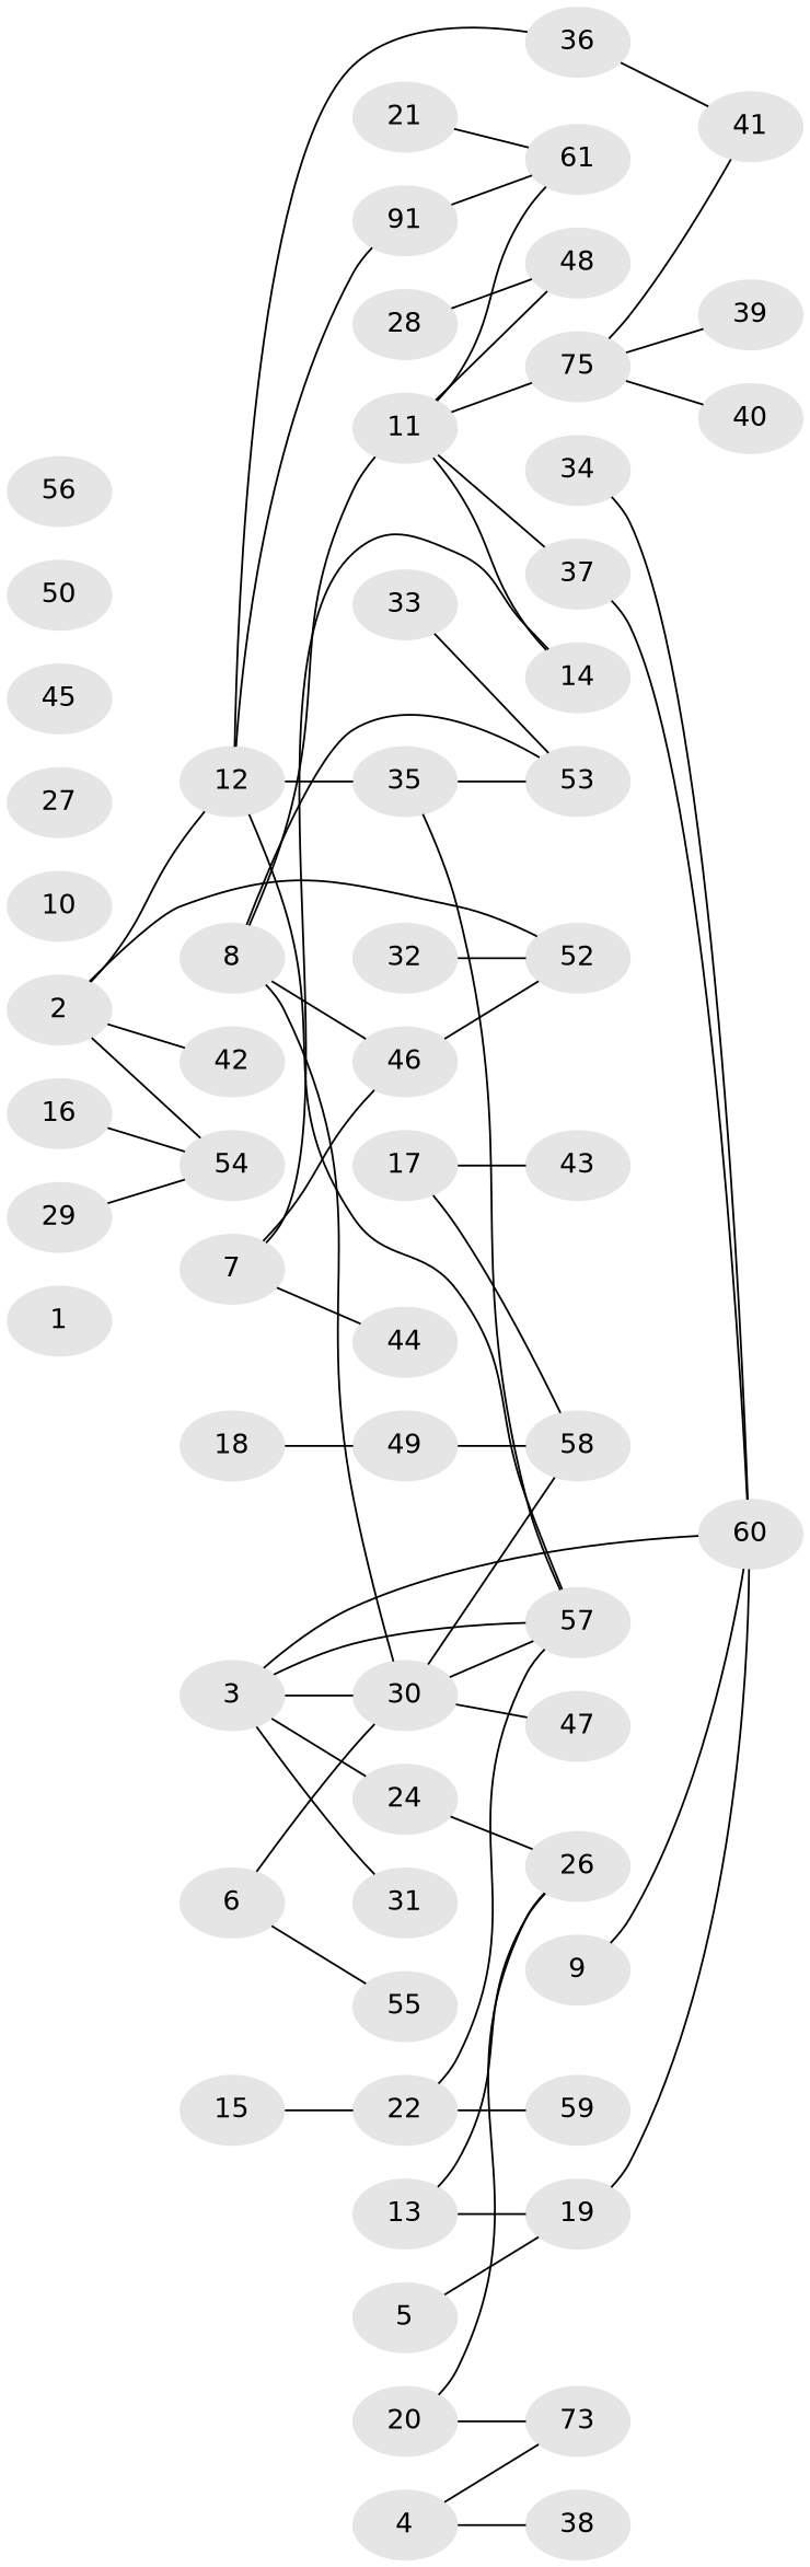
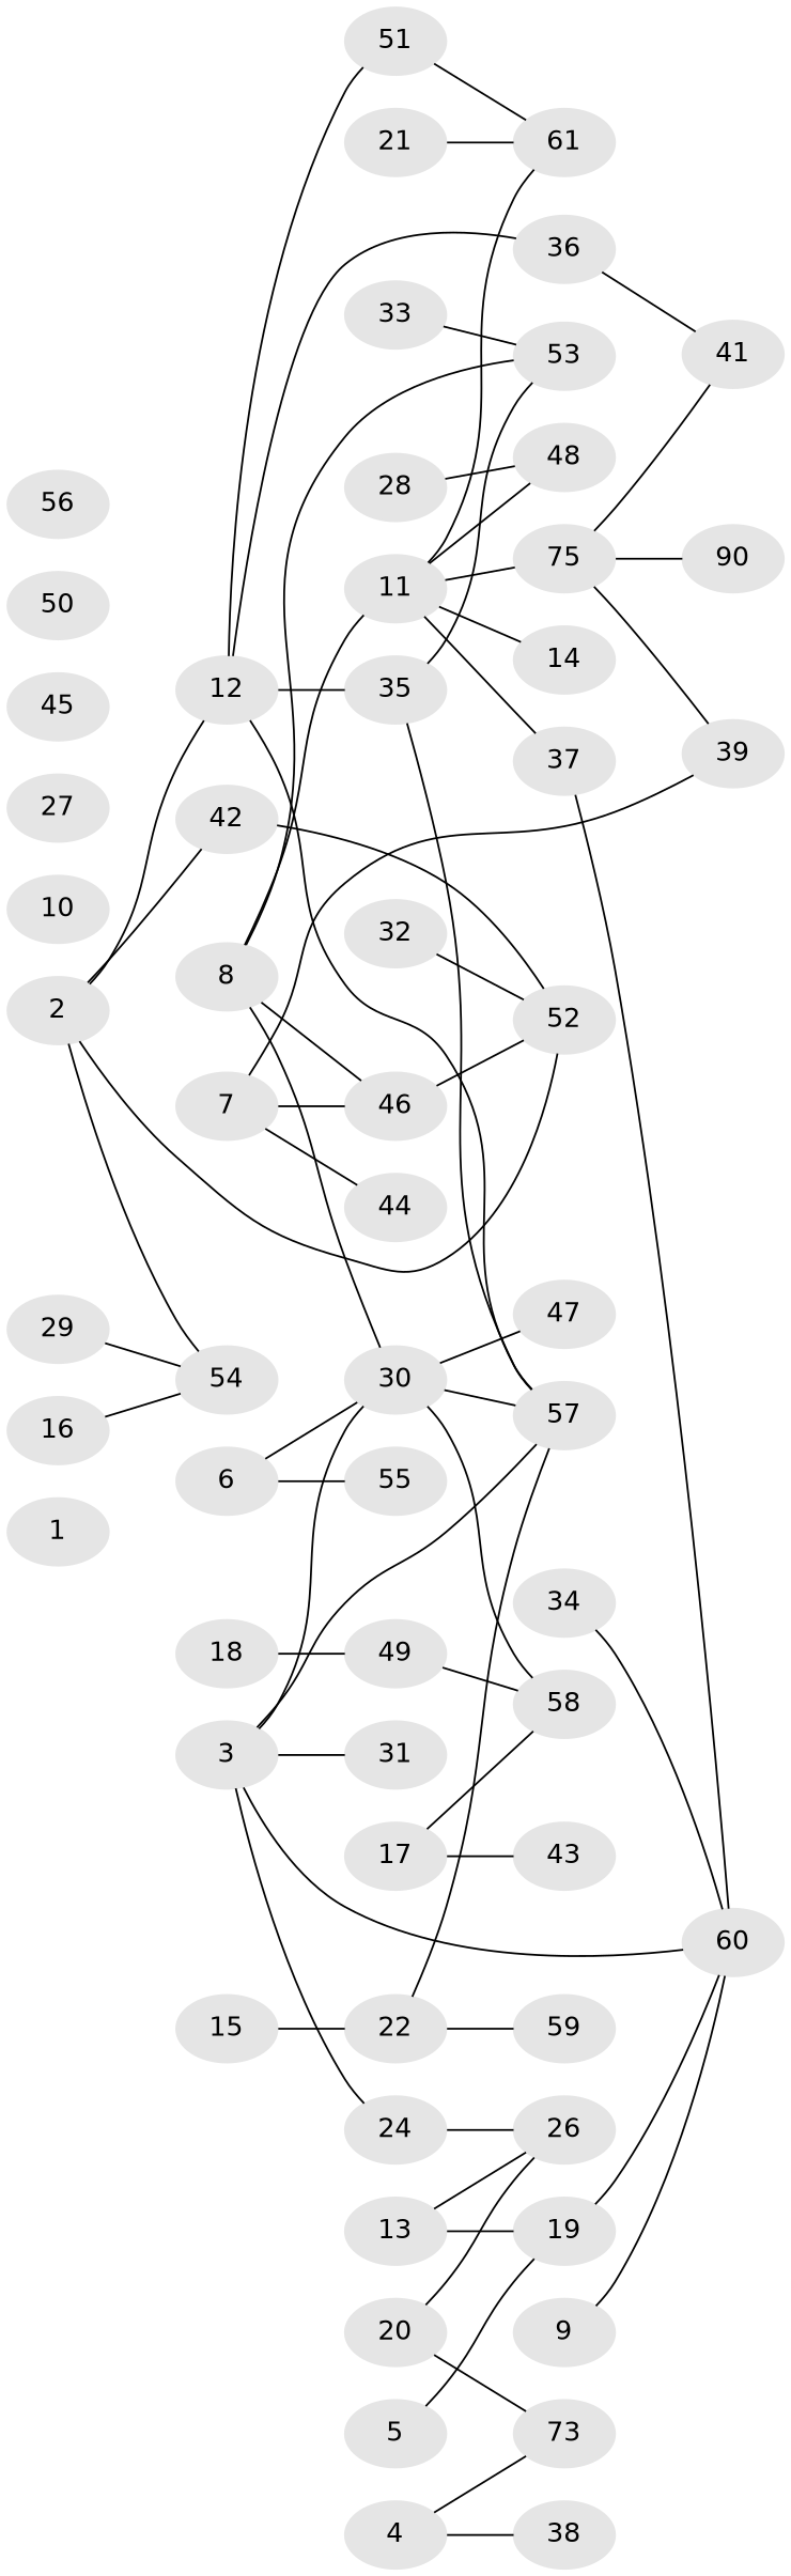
  graph {
    fontname="DejaVu Sans"
    rankdir=LR
    node [color=gray90 fontname="DejaVu Sans" style=filled]
    edge [fontname="DejaVu Sans"]
    1
    2
    12
    42
    52
    54
    57
    35
    36
-   51 [label=91]
+   51
    3
    24
    30
    31
    60
    26
    58
    47
    n19 [label=73]
    4
    38
    5
    19
    6
    55
    7
    14
    44
    46
    8
    11
    53
    n33 [label=75]
    37
    48
    61
    9
    10
    39
-   40
+   40 [label=90]
    41
    13
    15
    22
    59
    16
    17
    43
    18
    49
    20
    21
    27
    28
    29
    32
    33
    34
    45
    50
    56
    2 -- 12
    2 -- 42
    2 -- 52
    2 -- 54
    12 -- 57
    12 -- 35
    12 -- 36
    12 -- 51
+   42 -- 52
    35 -- 57
    35 -- 53
    36 -- 41
    51 -- 61
    3 -- 57
    3 -- 24
    3 -- 30
    3 -- 31
    3 -- 60
    24 -- 26
    30 -- 57
    30 -- 58
    30 -- 47
    4 -- n19
    4 -- 38
    5 -- 19
    19 -- 60
    6 -- 30
    6 -- 55
-   7 -- 14
+   7 -- 39
    7 -- 44
    7 -- 46
    46 -- 52
    8 -- 30
    8 -- 46
    8 -- 11
    8 -- 53
    11 -- 14
    11 -- n33
    11 -- 37
    11 -- 48
    11 -- 61
    n33 -- 39
    n33 -- 40
    n33 -- 41
    37 -- 60
    9 -- 60
    13 -- 26
    13 -- 19
    15 -- 22
    22 -- 57
    22 -- 59
    16 -- 54
    17 -- 58
    17 -- 43
    18 -- 49
    49 -- 58
    20 -- 26
    20 -- n19
    21 -- 61
    28 -- 48
    29 -- 54
    32 -- 52
    33 -- 53
    34 -- 60
  }
